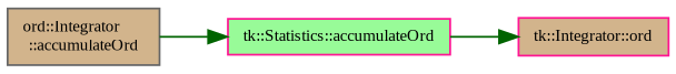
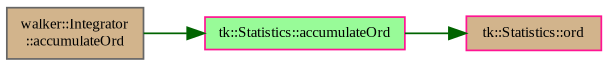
  digraph {
    fontname="Liberation Serif"
    rankdir=LR
    node [color=deeppink fillcolor=tan fontname="Liberation Serif" fontsize=9 shape=record style=filled]
    edge [color=darkgreen fontname="Liberation Serif" fontsize=9 labelfontname="sans-serif" labelfontsize=9 style=solid]
-   n1 [color=gray40 fontcolor=black height=0.2 label="ord::Integrator\l::accumulateOrd" width=0.4]
+   n1 [color=gray40 fontcolor=black height=0.2 label="walker::Integrator\l::accumulateOrd" width=0.4]
    n2 [fillcolor=palegreen height=0.2 label="tk::Statistics::accumulateOrd" width=0.4]
-   n3 [height=0.2 label="tk::Integrator::ord" width=0.4]
+   n3 [height=0.2 label="tk::Statistics::ord" width=0.4]
    n1 -> n2
    n2 -> n3
  }
